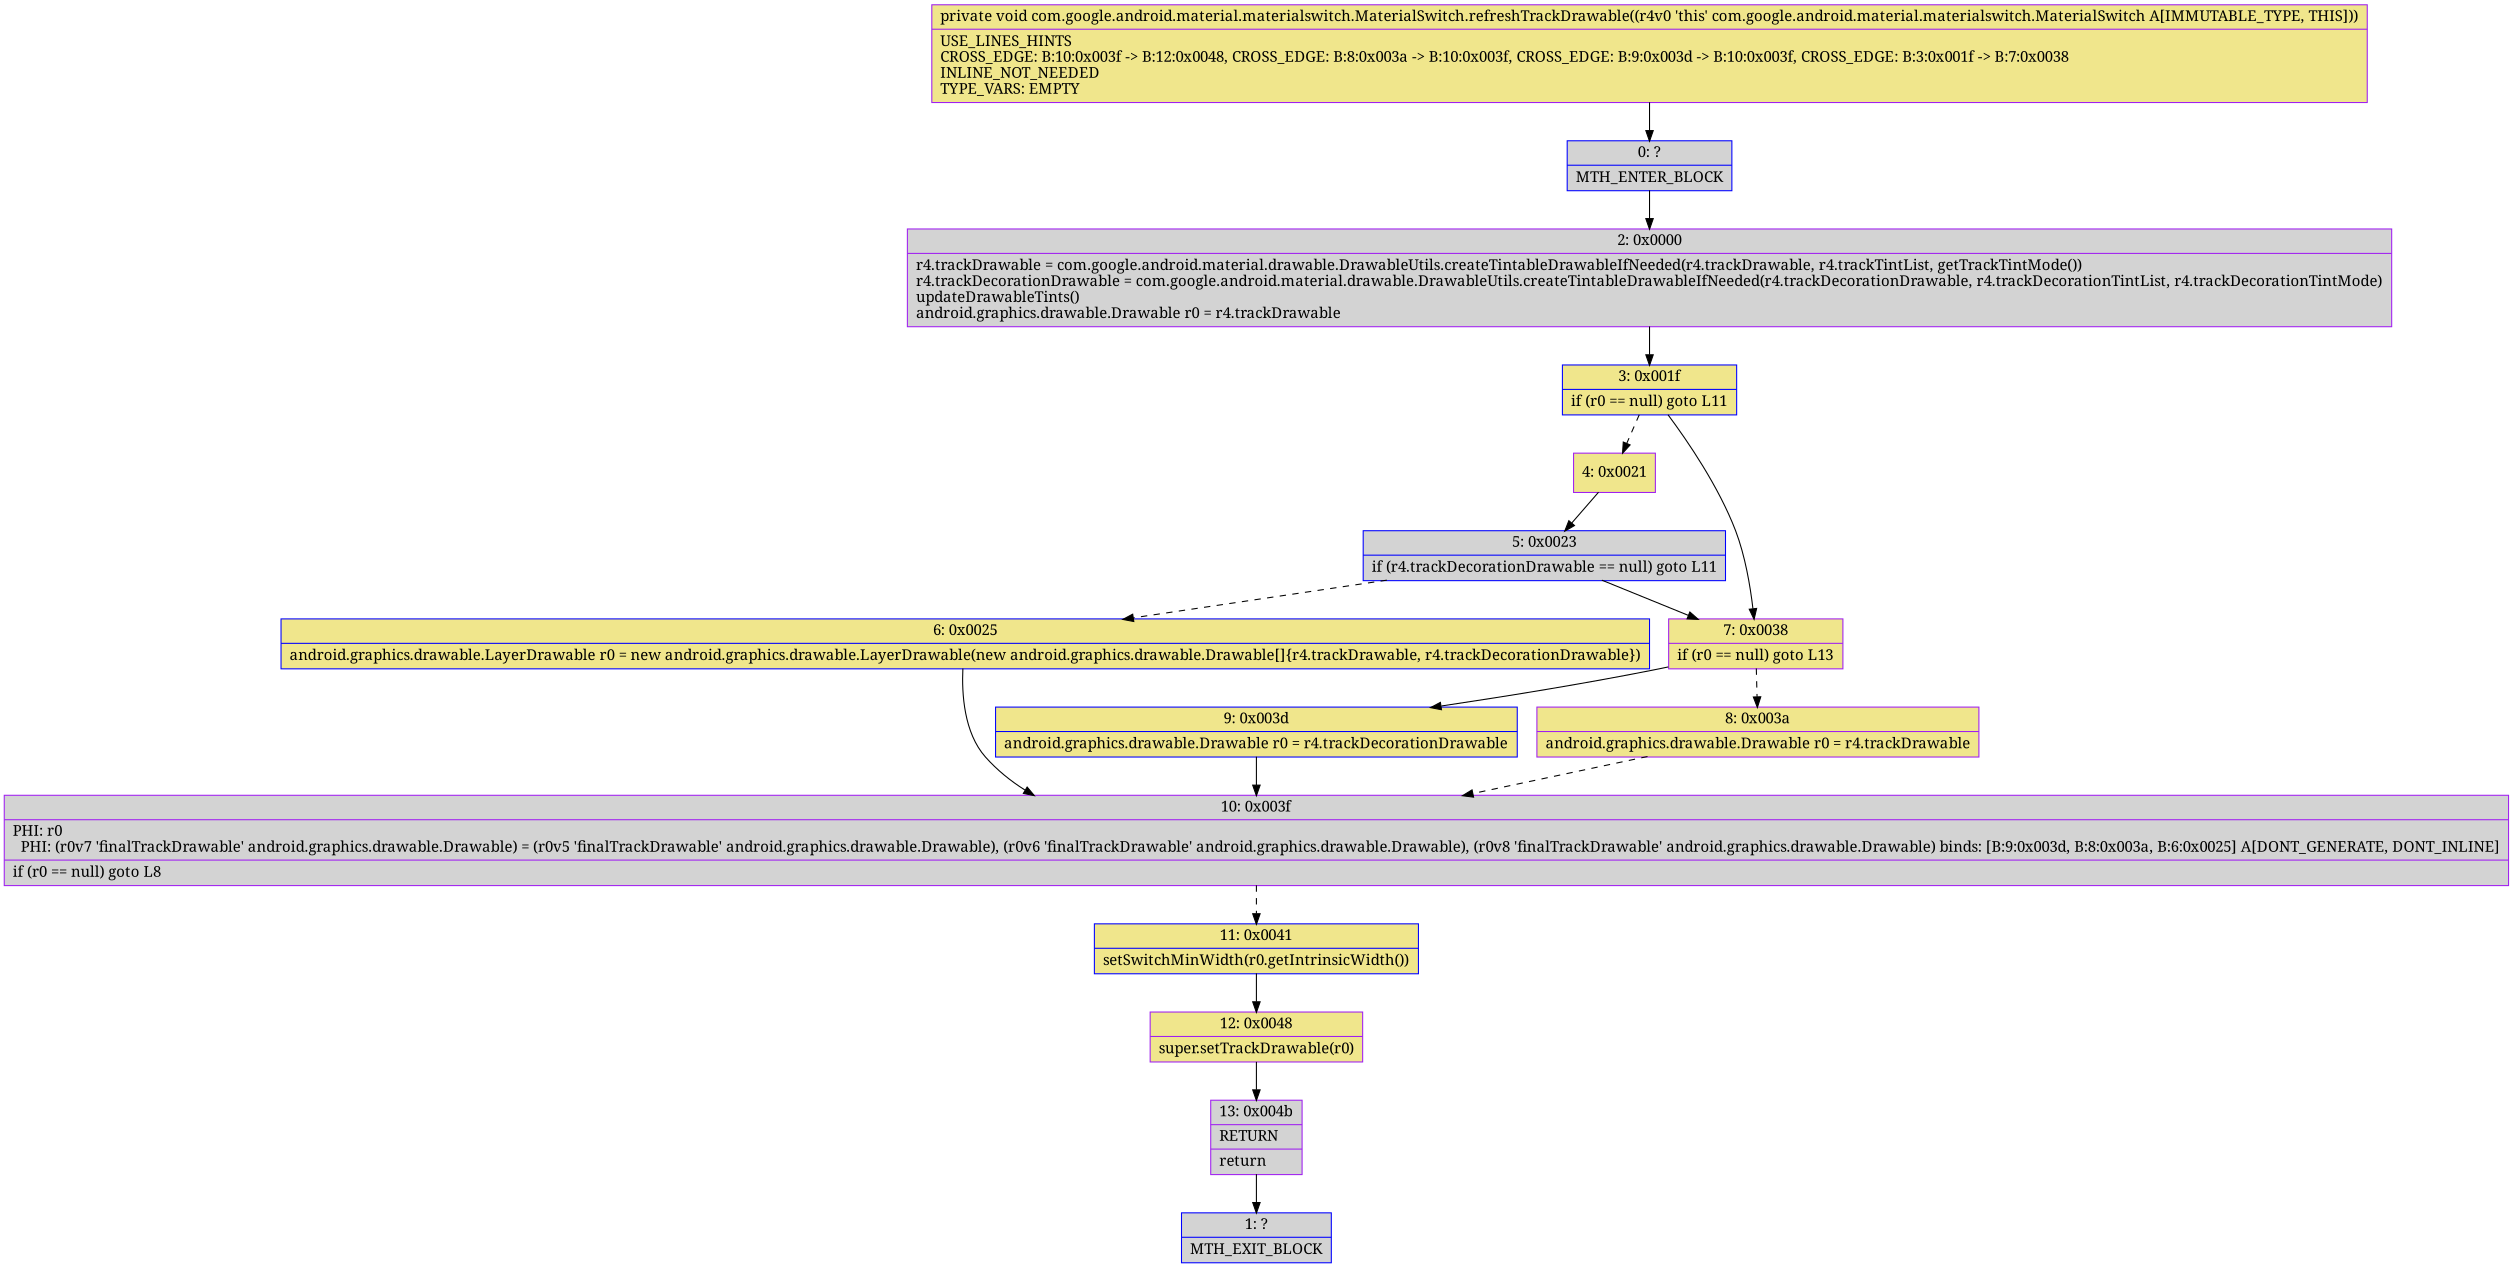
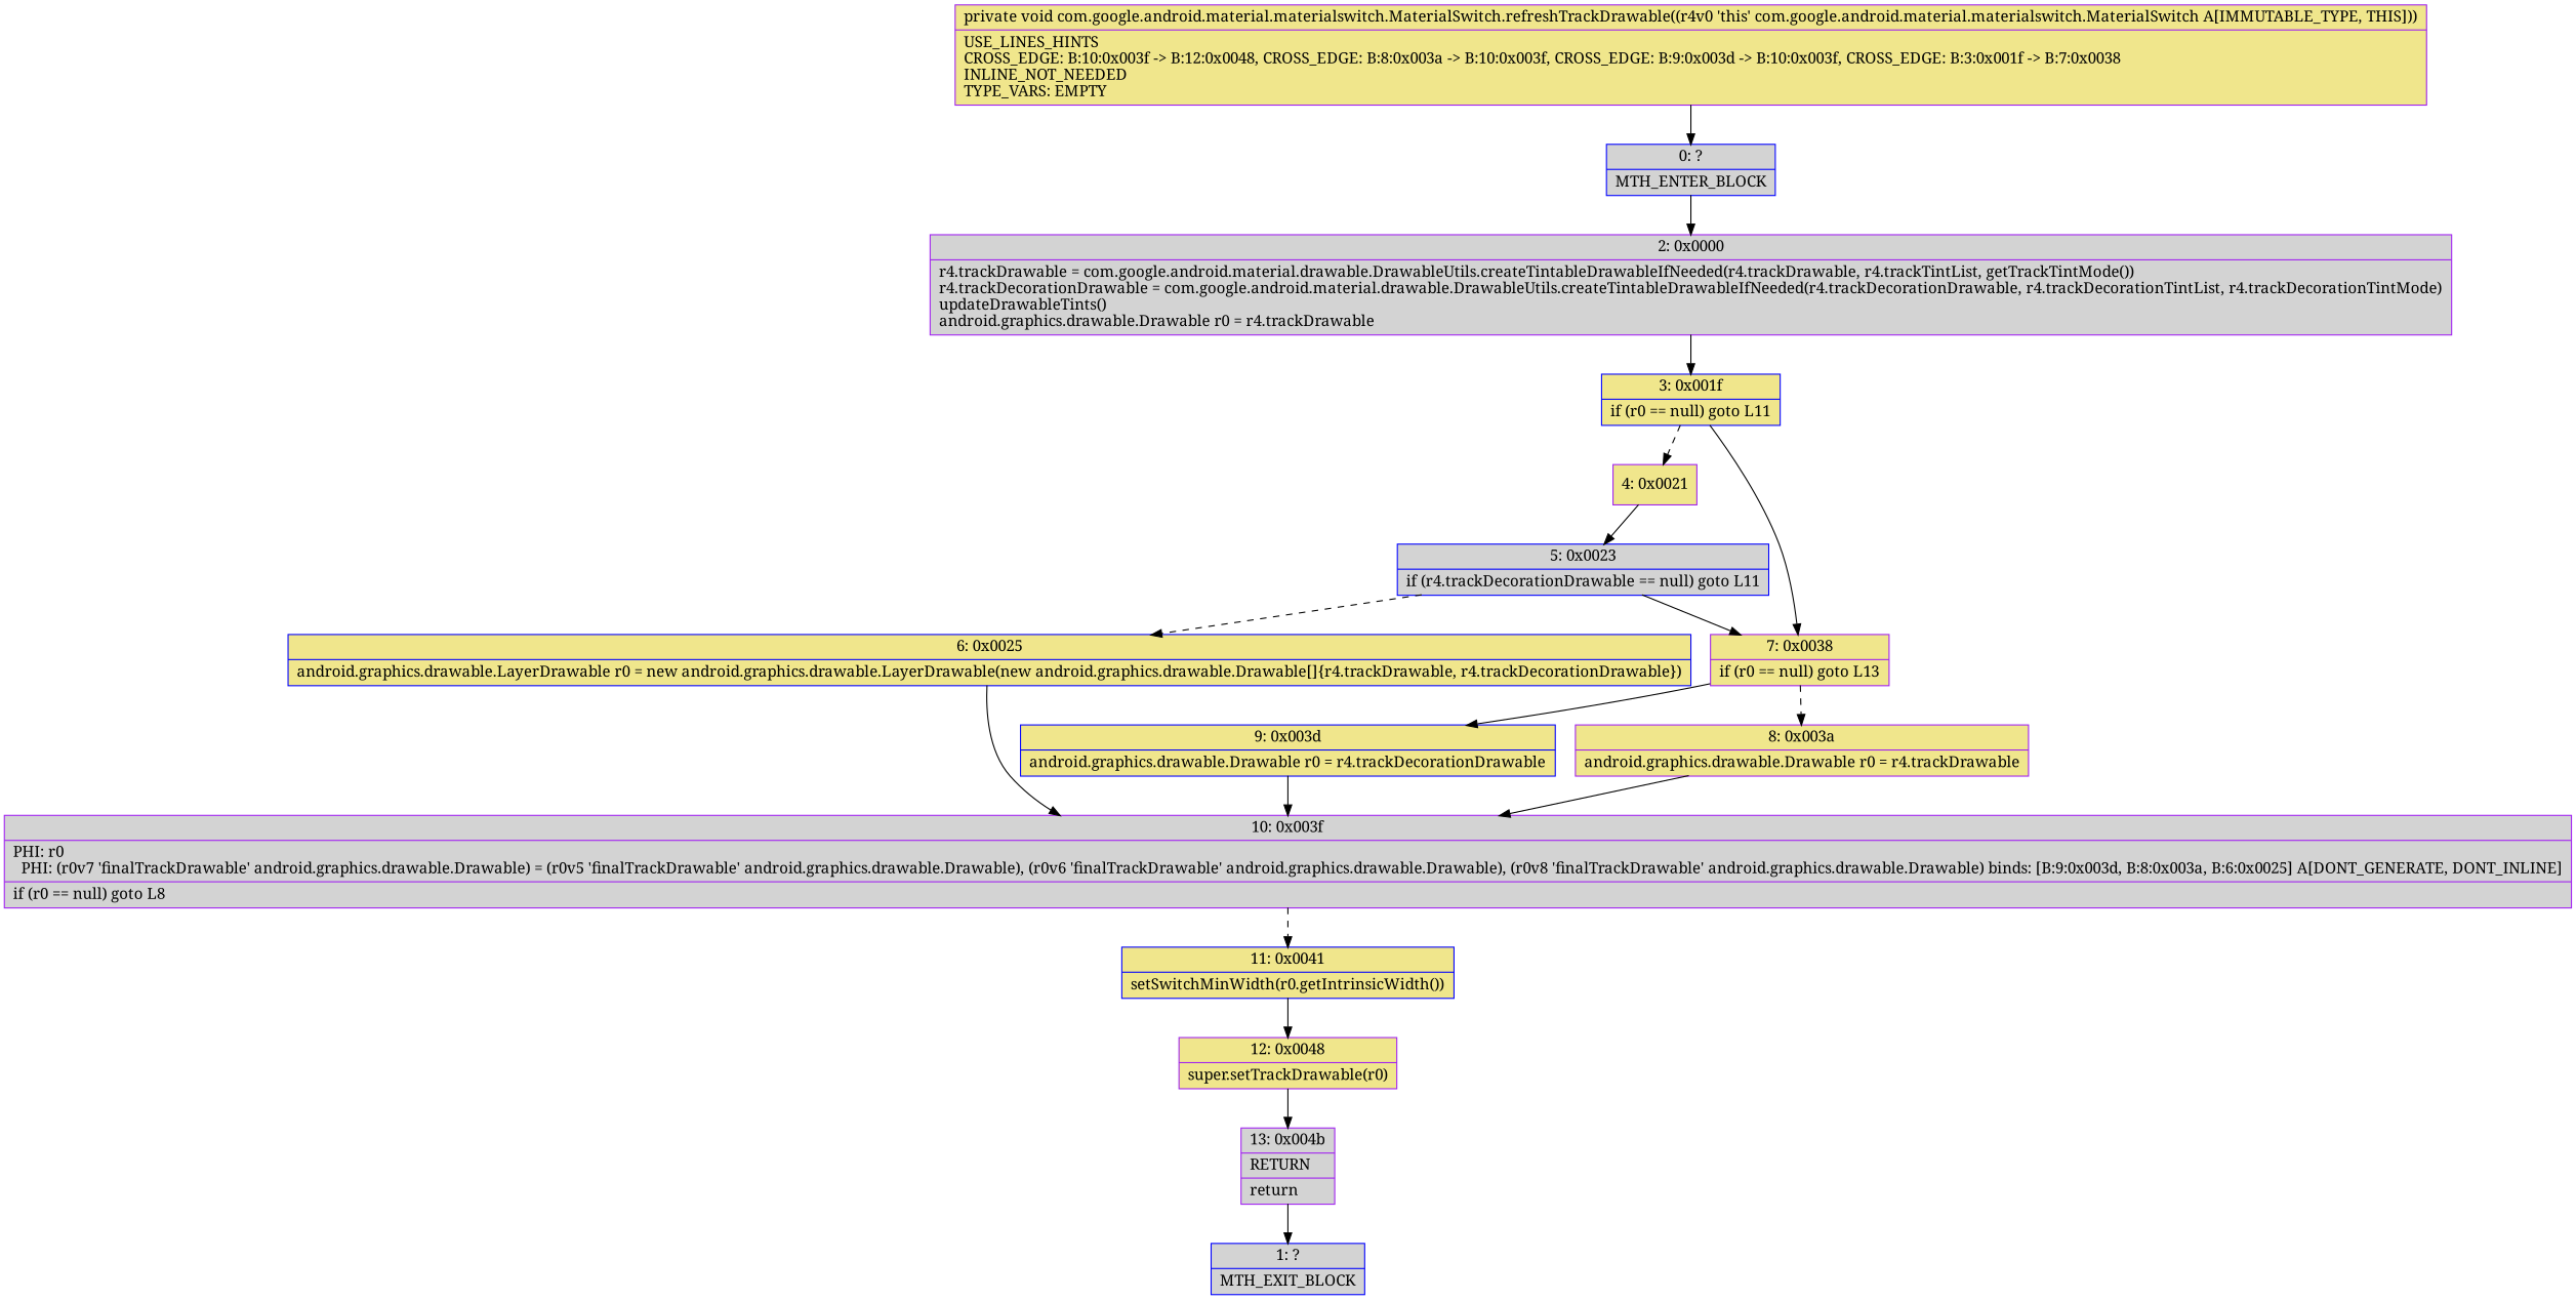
  digraph {
    fontname="Noto Serif"
    node [color=purple fillcolor=khaki fontname="Noto Serif" shape=record style=filled]
    edge [fontname="Noto Serif"]
    n1 [color=blue fillcolor=lightgrey label="{0\:\ ?|MTH_ENTER_BLOCK\l}"]
    n2 [fillcolor=lightgrey label="{2\:\ 0x0000|r4.trackDrawable = com.google.android.material.drawable.DrawableUtils.createTintableDrawableIfNeeded(r4.trackDrawable, r4.trackTintList, getTrackTintMode())\lr4.trackDecorationDrawable = com.google.android.material.drawable.DrawableUtils.createTintableDrawableIfNeeded(r4.trackDecorationDrawable, r4.trackDecorationTintList, r4.trackDecorationTintMode)\lupdateDrawableTints()\landroid.graphics.drawable.Drawable r0 = r4.trackDrawable\l}"]
    n3 [color=blue label="{3\:\ 0x001f|if (r0 == null) goto L11\l}"]
    n4 [label="{4\:\ 0x0021}"]
    n5 [label="{7\:\ 0x0038|if (r0 == null) goto L13\l}"]
    n6 [color=blue fillcolor=lightgrey label="{5\:\ 0x0023|if (r4.trackDecorationDrawable == null) goto L11\l}"]
    n7 [label="{8\:\ 0x003a|android.graphics.drawable.Drawable r0 = r4.trackDrawable\l}"]
    n8 [color=blue label="{9\:\ 0x003d|android.graphics.drawable.Drawable r0 = r4.trackDecorationDrawable\l}"]
    n9 [color=blue label="{6\:\ 0x0025|android.graphics.drawable.LayerDrawable r0 = new android.graphics.drawable.LayerDrawable(new android.graphics.drawable.Drawable[]\{r4.trackDrawable, r4.trackDecorationDrawable\})\l}"]
    n10 [fillcolor=lightgrey label="{10\:\ 0x003f|PHI: r0 \l  PHI: (r0v7 'finalTrackDrawable' android.graphics.drawable.Drawable) = (r0v5 'finalTrackDrawable' android.graphics.drawable.Drawable), (r0v6 'finalTrackDrawable' android.graphics.drawable.Drawable), (r0v8 'finalTrackDrawable' android.graphics.drawable.Drawable) binds: [B:9:0x003d, B:8:0x003a, B:6:0x0025] A[DONT_GENERATE, DONT_INLINE]\l|if (r0 == null) goto L8\l}"]
    n11 [color=blue label="{11\:\ 0x0041|setSwitchMinWidth(r0.getIntrinsicWidth())\l}"]
    n12 [label="{12\:\ 0x0048|super.setTrackDrawable(r0)\l}"]
    n13 [fillcolor=lightgrey label="{13\:\ 0x004b|RETURN\l|return\l}"]
    n14 [color=blue fillcolor=lightgrey label="{1\:\ ?|MTH_EXIT_BLOCK\l}"]
    n15 [label="{private void com.google.android.material.materialswitch.MaterialSwitch.refreshTrackDrawable((r4v0 'this' com.google.android.material.materialswitch.MaterialSwitch A[IMMUTABLE_TYPE, THIS]))  | USE_LINES_HINTS\lCROSS_EDGE: B:10:0x003f \-\> B:12:0x0048, CROSS_EDGE: B:8:0x003a \-\> B:10:0x003f, CROSS_EDGE: B:9:0x003d \-\> B:10:0x003f, CROSS_EDGE: B:3:0x001f \-\> B:7:0x0038\lINLINE_NOT_NEEDED\lTYPE_VARS: EMPTY\l}"]
    n1 -> n2
    n2 -> n3
    n3 -> n4 [style=dashed]
    n3 -> n5
    n4 -> n6
    n5 -> n7 [style=dashed]
    n5 -> n8
    n6 -> n5
    n6 -> n9 [style=dashed]
-   n7 -> n10 [style=dashed]
+   n7 -> n10
    n8 -> n10
    n9 -> n10
    n10 -> n11 [style=dashed]
    n11 -> n12
    n12 -> n13
    n13 -> n14
    n15 -> n1
  }
